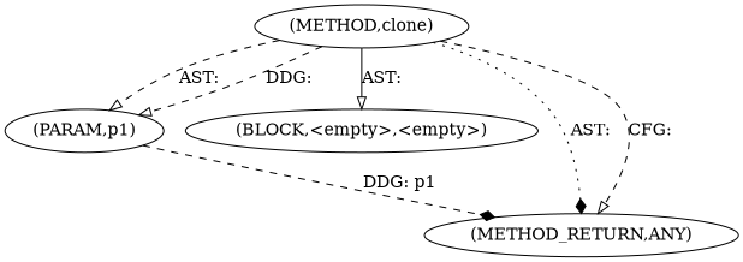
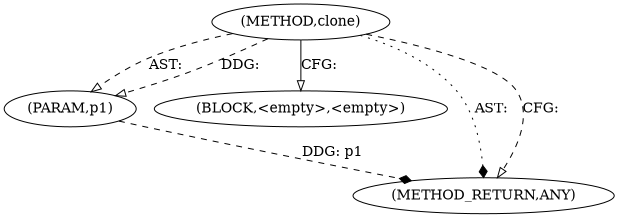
  digraph {
    edge [arrowhead=onormal style=dashed]
    n1 [label=<(METHOD,clone)>]
    n2 [label=<(PARAM,p1)>]
    n3 [label=<(BLOCK,&lt;empty&gt;,&lt;empty&gt;)>]
    n4 [label=<(METHOD_RETURN,ANY)>]
    n1 -> n2 [label="AST: "]
    n1 -> n2 [label="DDG: "]
-   n1 -> n3 [label="AST: " style=solid]
+   n1 -> n3 [label="CFG: " style=solid]
    n1 -> n4 [arrowhead=diamond label="AST: " style=dotted]
    n1 -> n4 [label="CFG: "]
    n2 -> n4 [arrowhead=diamond label="DDG: p1"]
  }
